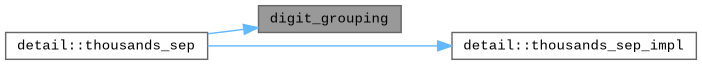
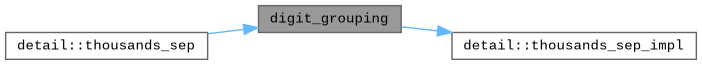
  digraph {
    fontname="Liberation Mono"
    rankdir=LR
    node [color=grey40 fillcolor=white fontname="Liberation Mono" fontsize=10 shape=box style=filled]
    edge [color=steelblue1 fontname="Liberation Mono" fontsize=10 labelfontname=Helvetica labelfontsize=10 style=solid]
    n1 [color=gray40 fillcolor=grey60 fontcolor=black height=0.2 label=digit_grouping width=0.4]
    n2 [height=0.2 label="detail::thousands_sep" width=0.4]
    n3 [height=0.2 label="detail::thousands_sep_impl" width=0.4]
    n2 -> n1
-   n2 -> n3
+   n1 -> n3
  }
